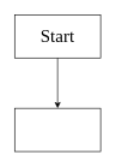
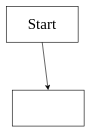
  <mxCell id="0" />
  <mxCell id="1" parent="0" />
- <mxCell id="2" value="Start" style="rounded=0;whiteSpace=wrap;html=1;fontFamily=Comic Sans MS;fontSize=25;" vertex="1" parent="1"><mxGeometry x="20" y="20" width="120" height="60" as="geometry" /></mxCell>
+ <mxCell id="2" value="Start" style="rounded=0;whiteSpace=wrap;html=1;fontFamily=Comic Sans MS;fontSize=25;" vertex="1" parent="1"><mxGeometry x="10" y="10" width="120" height="60" as="geometry" /></mxCell>
  <mxCell id="3" value="" style="endArrow=classic;html=1;fontFamily=Comic Sans MS;fontSize=25;exitX=0.5;exitY=1;exitDx=0;exitDy=0;" edge="1" parent="1" source="2"><mxGeometry width="50" height="50" relative="1" as="geometry"><mxPoint x="45" y="140" as="sourcePoint" /><mxPoint x="80" y="150" as="targetPoint" /></mxGeometry></mxCell>
  <mxCell id="4" value="" style="rounded=0;whiteSpace=wrap;html=1;fontFamily=Comic Sans MS;fontSize=25;" vertex="1" parent="1"><mxGeometry x="20" y="150" width="120" height="60" as="geometry" /></mxCell>
